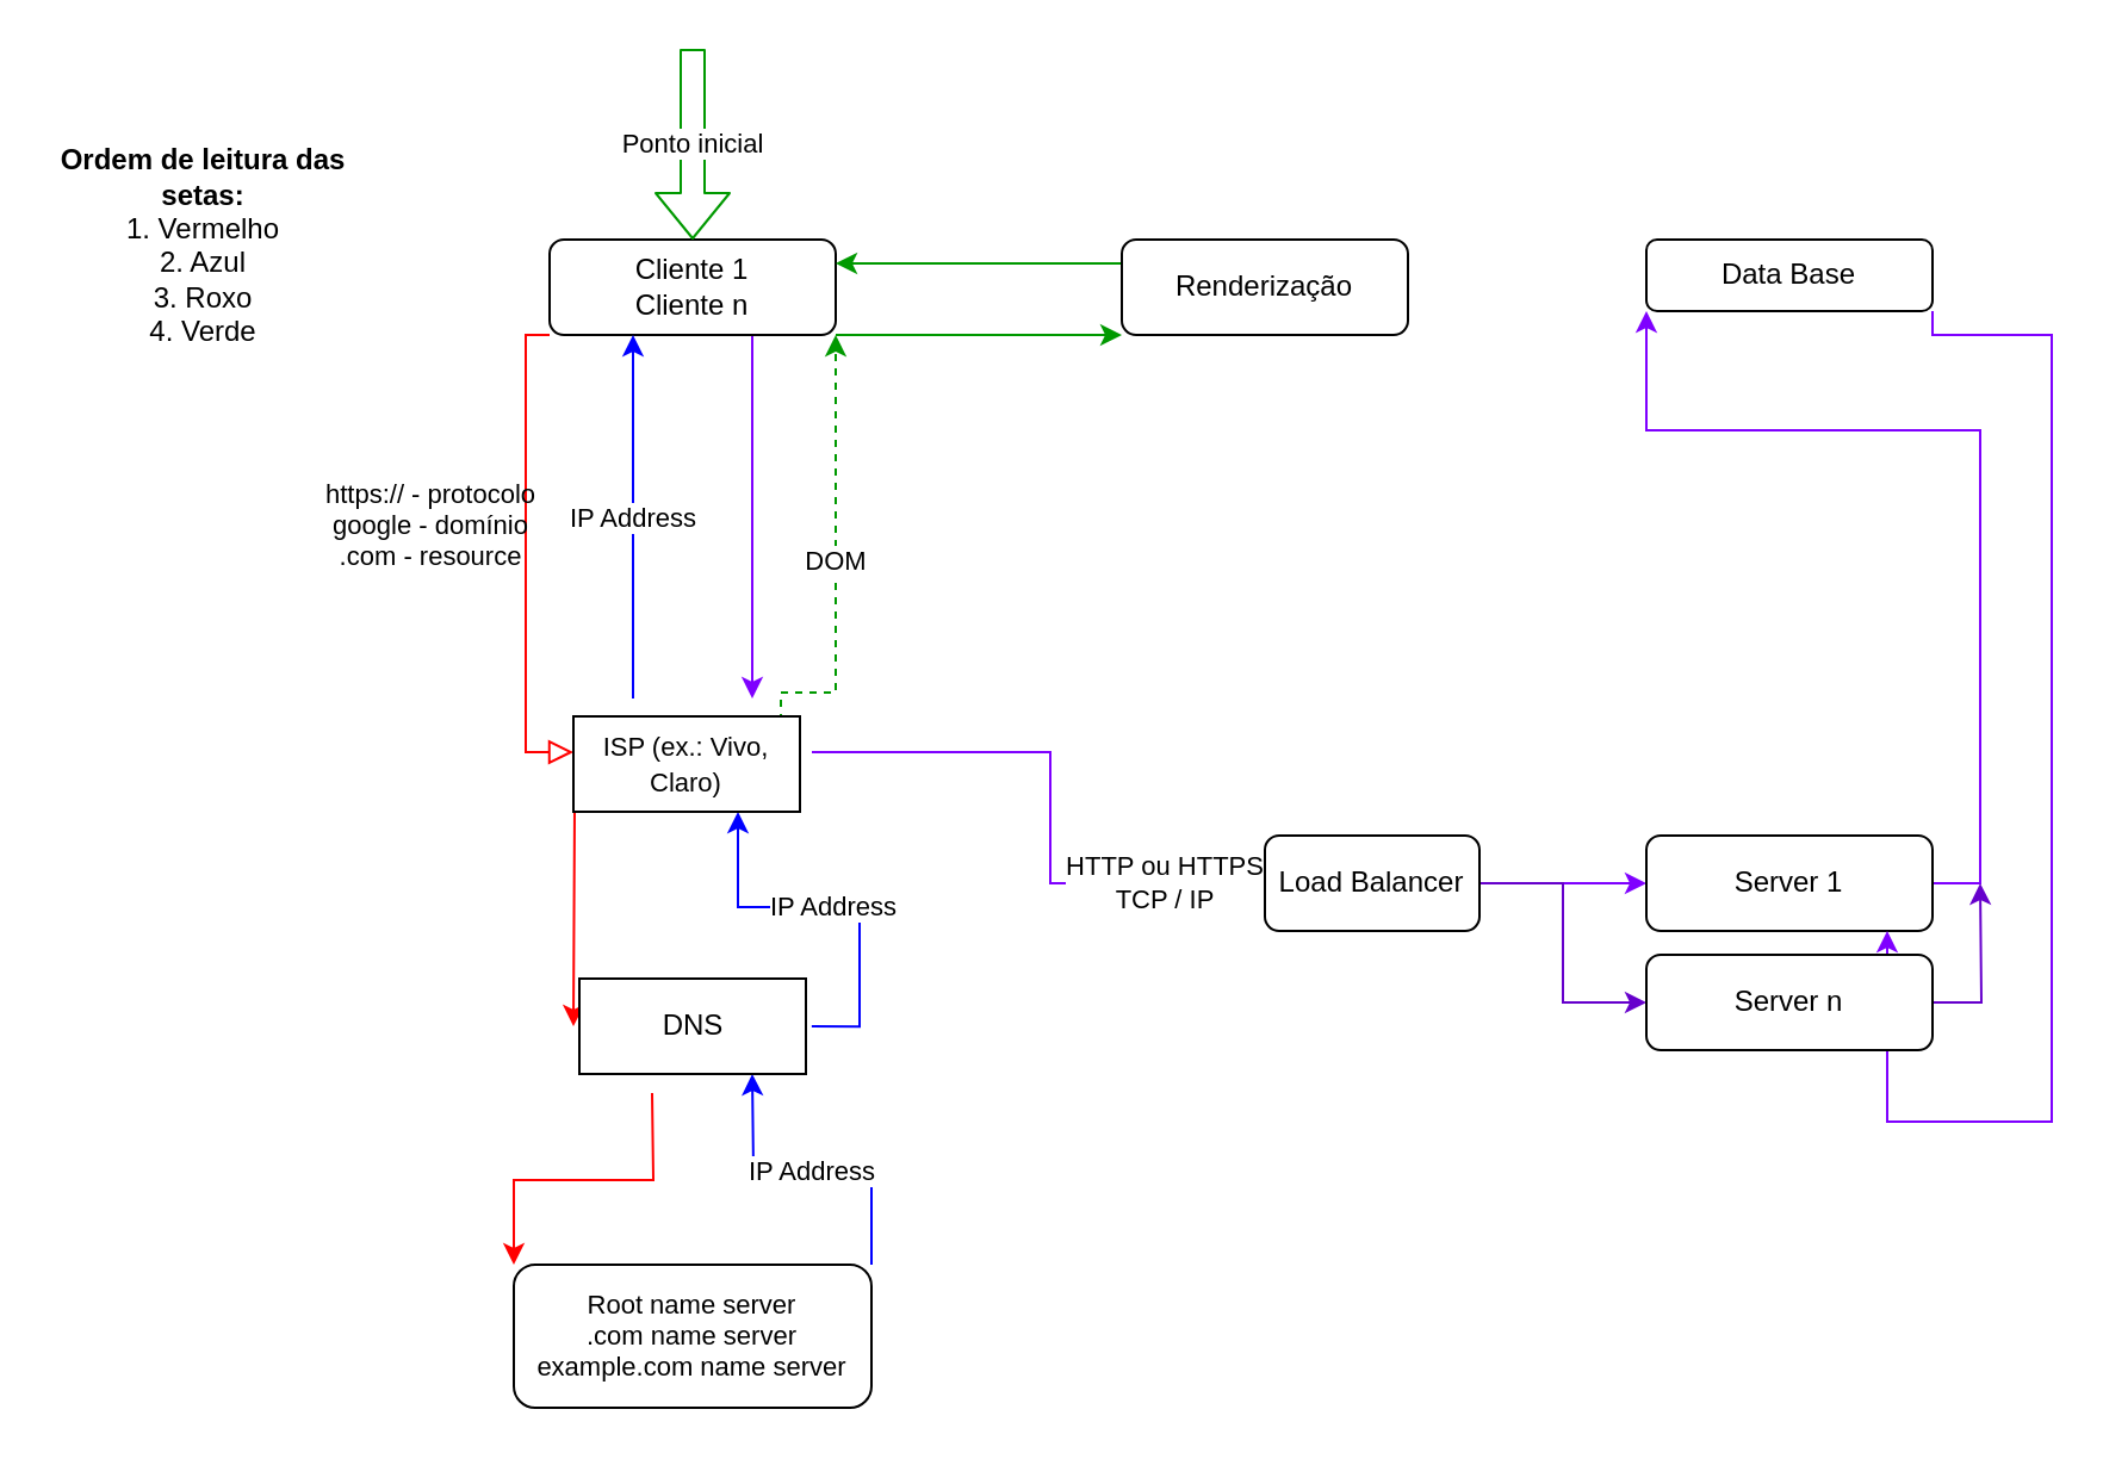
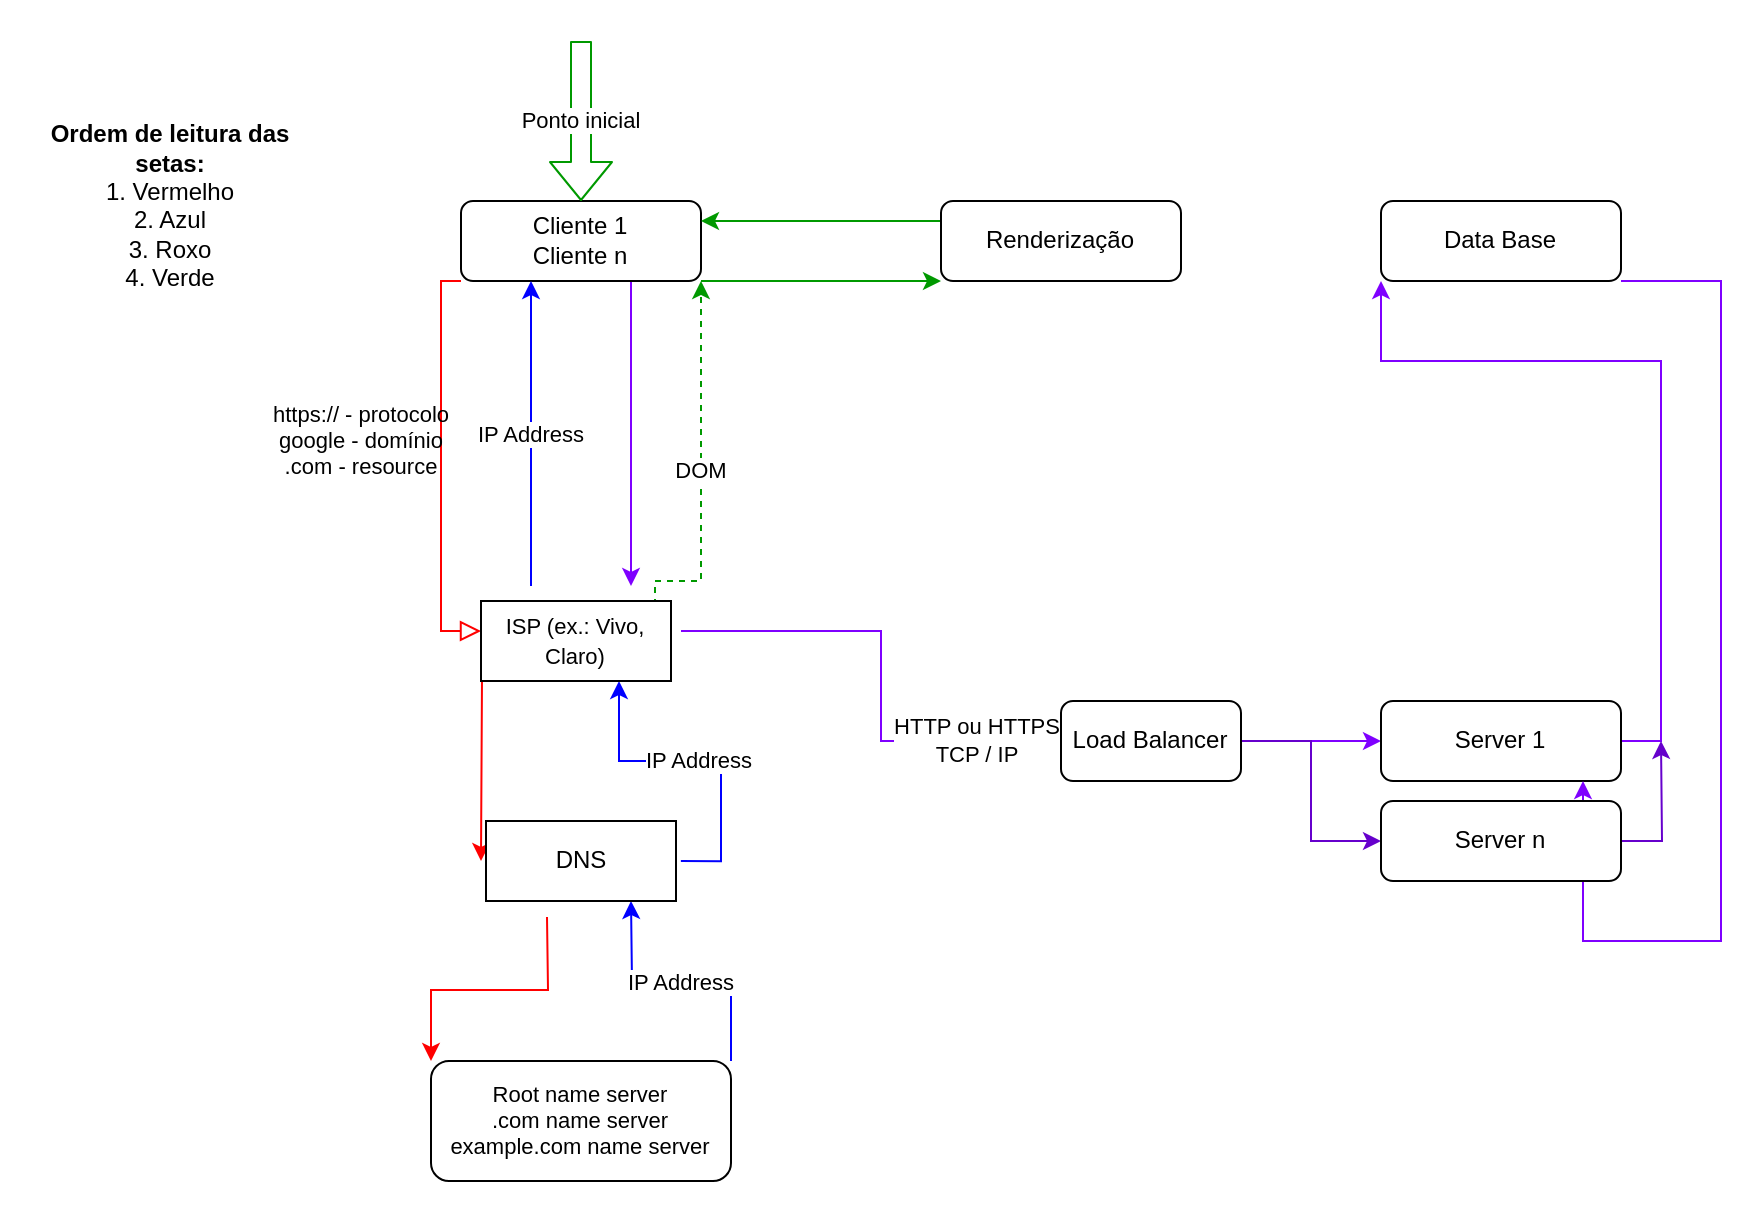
  <mxCell id="0" />
  <mxCell id="1" parent="0" />
  <mxCell id="2" value="&lt;div&gt;https:// - protocolo&lt;br&gt;&lt;/div&gt;&lt;div&gt;google - domínio&lt;br&gt;&lt;/div&gt;&lt;div&gt;.com - resource&lt;br&gt;&lt;/div&gt;" style="rounded=0;html=1;jettySize=auto;orthogonalLoop=1;fontSize=11;endArrow=block;endFill=0;endSize=8;strokeWidth=1;shadow=0;labelBackgroundColor=none;edgeStyle=orthogonalEdgeStyle;exitX=0;exitY=1;exitDx=0;exitDy=0;entryX=0;entryY=0.5;entryDx=0;entryDy=0;strokeColor=#FF0000;" parent="1" source="5" edge="1"><mxGeometry x="-0.122" y="-40" relative="1" as="geometry"><mxPoint x="240" y="315" as="targetPoint" /><Array as="points"><mxPoint x="220" y="140" /><mxPoint x="220" y="315" /></Array><mxPoint as="offset" /></mxGeometry></mxCell>
  <mxCell id="3" style="edgeStyle=orthogonalEdgeStyle;rounded=0;orthogonalLoop=1;jettySize=auto;html=1;entryX=1;entryY=0;entryDx=0;entryDy=0;strokeColor=#7F00FF;exitX=0.75;exitY=1;exitDx=0;exitDy=0;" edge="1" parent="1" source="5"><mxGeometry relative="1" as="geometry"><mxPoint x="315" y="292.5" as="targetPoint" /><Array as="points"><mxPoint x="315" y="140" /></Array></mxGeometry></mxCell>
  <mxCell id="4" style="edgeStyle=orthogonalEdgeStyle;rounded=0;orthogonalLoop=1;jettySize=auto;html=1;strokeColor=#009900;entryX=0;entryY=1;entryDx=0;entryDy=0;" edge="1" parent="1" target="19"><mxGeometry relative="1" as="geometry"><mxPoint x="470" y="120" as="targetPoint" /><mxPoint x="350" y="140" as="sourcePoint" /><Array as="points"><mxPoint x="460" y="140" /><mxPoint x="460" y="140" /></Array></mxGeometry></mxCell>
  <mxCell id="5" value="&lt;div&gt;Cliente 1&lt;br&gt;&lt;/div&gt;Cliente n" style="rounded=1;whiteSpace=wrap;html=1;fontSize=12;glass=0;strokeWidth=1;shadow=0;" parent="1" vertex="1"><mxGeometry x="230" y="100" width="120" height="40" as="geometry" /></mxCell>
  <mxCell id="6" style="edgeStyle=orthogonalEdgeStyle;rounded=0;orthogonalLoop=1;jettySize=auto;html=1;entryX=0;entryY=0.5;entryDx=0;entryDy=0;strokeColor=#FF0000;exitX=0;exitY=1;exitDx=0;exitDy=0;" edge="1" parent="1"><mxGeometry relative="1" as="geometry"><mxPoint x="265" y="337.5" as="sourcePoint" /><mxPoint x="240" y="430" as="targetPoint" /></mxGeometry></mxCell>
  <mxCell id="7" value="IP Address" style="edgeStyle=orthogonalEdgeStyle;rounded=0;orthogonalLoop=1;jettySize=auto;html=1;strokeColor=#0000FF;exitX=0;exitY=0;exitDx=0;exitDy=0;" edge="1" parent="1"><mxGeometry relative="1" as="geometry"><mxPoint x="265" y="292.5" as="sourcePoint" /><mxPoint x="265" y="140" as="targetPoint" /><Array as="points"><mxPoint x="265" y="140" /></Array></mxGeometry></mxCell>
  <mxCell id="8" value="&lt;div&gt;HTTP ou HTTPS&lt;/div&gt;&lt;div&gt;TCP / IP&lt;br&gt;&lt;/div&gt;" style="edgeStyle=orthogonalEdgeStyle;rounded=0;orthogonalLoop=1;jettySize=auto;html=1;entryX=0;entryY=0.5;entryDx=0;entryDy=0;strokeColor=#7F00FF;" edge="1" parent="1" target="11"><mxGeometry relative="1" as="geometry"><mxPoint x="340" y="315" as="sourcePoint" /><Array as="points"><mxPoint x="440" y="315" /><mxPoint x="440" y="370" /></Array></mxGeometry></mxCell>
  <mxCell id="9" value="DOM" style="edgeStyle=orthogonalEdgeStyle;rounded=0;orthogonalLoop=1;jettySize=auto;html=1;entryX=1;entryY=1;entryDx=0;entryDy=0;strokeColor=#009900;exitX=1;exitY=0;exitDx=0;exitDy=0;dashed=1;" edge="1" parent="1" source="27" target="5"><mxGeometry relative="1" as="geometry"><mxPoint x="327" y="302.04" as="sourcePoint" /><Array as="points"><mxPoint x="327" y="300" /><mxPoint x="327" y="290" /><mxPoint x="350" y="290" /></Array></mxGeometry></mxCell>
  <mxCell id="10" style="edgeStyle=orthogonalEdgeStyle;rounded=0;orthogonalLoop=1;jettySize=auto;html=1;entryX=0;entryY=1;entryDx=0;entryDy=0;strokeColor=#7F00FF;exitX=1;exitY=0.5;exitDx=0;exitDy=0;" edge="1" parent="1" source="11" target="17"><mxGeometry relative="1" as="geometry"><Array as="points"><mxPoint x="830" y="370" /><mxPoint x="830" y="180" /><mxPoint x="690" y="180" /></Array></mxGeometry></mxCell>
  <mxCell id="11" value="Server 1" style="rounded=1;whiteSpace=wrap;html=1;fontSize=12;glass=0;strokeWidth=1;shadow=0;" parent="1" vertex="1"><mxGeometry x="690" y="350" width="120" height="40" as="geometry" /></mxCell>
  <mxCell id="12" value="&lt;div&gt;IP Address&lt;/div&gt;" style="edgeStyle=orthogonalEdgeStyle;rounded=0;orthogonalLoop=1;jettySize=auto;html=1;strokeColor=#0000FF;" edge="1" parent="1"><mxGeometry relative="1" as="geometry"><mxPoint x="309" y="340" as="targetPoint" /><mxPoint x="339.926" y="430.059" as="sourcePoint" /><Array as="points"><mxPoint x="360" y="430" /><mxPoint x="360" y="380" /><mxPoint x="309" y="380" /></Array></mxGeometry></mxCell>
  <mxCell id="13" style="edgeStyle=orthogonalEdgeStyle;rounded=0;orthogonalLoop=1;jettySize=auto;html=1;entryX=0;entryY=0;entryDx=0;entryDy=0;strokeColor=#FF0000;exitX=0.33;exitY=0.85;exitDx=0;exitDy=0;exitPerimeter=0;" edge="1" parent="1" target="15"><mxGeometry relative="1" as="geometry"><mxPoint x="273" y="458" as="sourcePoint" /></mxGeometry></mxCell>
  <mxCell id="14" value="&lt;div&gt;IP Address&lt;/div&gt;" style="edgeStyle=orthogonalEdgeStyle;rounded=0;orthogonalLoop=1;jettySize=auto;html=1;entryX=1;entryY=1;entryDx=0;entryDy=0;strokeColor=#0000FF;exitX=1;exitY=0;exitDx=0;exitDy=0;" edge="1" parent="1" source="15"><mxGeometry relative="1" as="geometry"><mxPoint x="315" y="450" as="targetPoint" /></mxGeometry></mxCell>
  <mxCell id="15" value="&lt;div style=&quot;font-size: 11px&quot;&gt;&lt;font style=&quot;font-size: 11px&quot;&gt;Root name server&lt;/font&gt;&lt;/div&gt;&lt;div style=&quot;font-size: 11px&quot;&gt;&lt;font style=&quot;font-size: 11px&quot;&gt;.com name server&lt;/font&gt;&lt;/div&gt;&lt;div style=&quot;font-size: 11px&quot;&gt;&lt;font style=&quot;font-size: 11px&quot;&gt;example.com name server&lt;/font&gt;&lt;br&gt;&lt;/div&gt;" style="rounded=1;whiteSpace=wrap;html=1;fontSize=12;glass=0;strokeWidth=1;shadow=0;" parent="1" vertex="1"><mxGeometry x="215" y="530" width="150" height="60" as="geometry" /></mxCell>
  <mxCell id="16" style="edgeStyle=orthogonalEdgeStyle;rounded=0;orthogonalLoop=1;jettySize=auto;html=1;strokeColor=#7F00FF;exitX=1;exitY=1;exitDx=0;exitDy=0;" edge="1" parent="1" source="17" target="11"><mxGeometry relative="1" as="geometry"><mxPoint x="790" y="460" as="targetPoint" /><Array as="points"><mxPoint x="860" y="140" /><mxPoint x="860" y="470" /><mxPoint x="791" y="470" /></Array></mxGeometry></mxCell>
- <mxCell id="17" value="Data Base" style="rounded=1;whiteSpace=wrap;html=1;fontSize=12;glass=0;strokeWidth=1;shadow=0;" vertex="1" parent="1"><mxGeometry x="690" y="100" width="120" height="30" as="geometry" /></mxCell>
+ <mxCell id="17" value="Data Base" style="rounded=1;whiteSpace=wrap;html=1;fontSize=12;glass=0;strokeWidth=1;shadow=0;" vertex="1" parent="1"><mxGeometry x="690" y="100" width="120" height="40" as="geometry" /></mxCell>
  <mxCell id="18" style="edgeStyle=orthogonalEdgeStyle;rounded=0;orthogonalLoop=1;jettySize=auto;html=1;entryX=1;entryY=0.25;entryDx=0;entryDy=0;strokeColor=#009900;" edge="1" parent="1" source="19" target="5"><mxGeometry relative="1" as="geometry"><Array as="points"><mxPoint x="440" y="110" /><mxPoint x="440" y="110" /></Array></mxGeometry></mxCell>
  <mxCell id="19" value="Renderização" style="rounded=1;whiteSpace=wrap;html=1;fontSize=12;glass=0;strokeWidth=1;shadow=0;" vertex="1" parent="1"><mxGeometry x="470" y="100" width="120" height="40" as="geometry" /></mxCell>
  <mxCell id="20" value="&lt;div&gt;&lt;b&gt;Ordem de leitura das setas:&lt;/b&gt;&lt;/div&gt;&lt;div&gt;1. Vermelho&lt;/div&gt;&lt;div&gt;2. Azul&lt;/div&gt;&lt;div&gt;3. Roxo&lt;/div&gt;&lt;div&gt;4. Verde&lt;br&gt;&lt;/div&gt;&lt;div&gt;&lt;br&gt;&lt;/div&gt;" style="text;html=1;strokeColor=none;fillColor=none;align=center;verticalAlign=middle;whiteSpace=wrap;rounded=0;" vertex="1" parent="1"><mxGeometry x="20" y="40" width="130" height="140" as="geometry" /></mxCell>
  <mxCell id="21" value="Ponto inicial" style="shape=flexArrow;endArrow=classic;html=1;strokeColor=#009900;entryX=0.5;entryY=0;entryDx=0;entryDy=0;" edge="1" parent="1" target="5"><mxGeometry width="50" height="50" relative="1" as="geometry"><mxPoint x="290" as="sourcePoint" y="20" /><mxPoint x="280" y="220" as="targetPoint" /></mxGeometry></mxCell>
  <mxCell id="22" style="edgeStyle=orthogonalEdgeStyle;rounded=0;orthogonalLoop=1;jettySize=auto;html=1;entryX=0;entryY=0.5;entryDx=0;entryDy=0;strokeColor=#6600CC;" edge="1" parent="1" source="23" target="26"><mxGeometry relative="1" as="geometry" /></mxCell>
  <mxCell id="23" value="Load Balancer" style="rounded=1;whiteSpace=wrap;html=1;fontSize=12;glass=0;strokeWidth=1;shadow=0;" vertex="1" parent="1"><mxGeometry x="530" y="350" width="90" height="40" as="geometry" /></mxCell>
  <mxCell id="24" style="edgeStyle=orthogonalEdgeStyle;rounded=0;orthogonalLoop=1;jettySize=auto;html=1;exitX=0.5;exitY=1;exitDx=0;exitDy=0;strokeColor=#009900;" edge="1" parent="1" source="23" target="23"><mxGeometry relative="1" as="geometry" /></mxCell>
  <mxCell id="25" style="edgeStyle=orthogonalEdgeStyle;rounded=0;orthogonalLoop=1;jettySize=auto;html=1;strokeColor=#6600CC;" edge="1" parent="1" source="26"><mxGeometry relative="1" as="geometry"><mxPoint x="830" y="370" as="targetPoint" /></mxGeometry></mxCell>
  <mxCell id="26" value="Server n" style="rounded=1;whiteSpace=wrap;html=1;fontSize=12;glass=0;strokeWidth=1;shadow=0;" vertex="1" parent="1"><mxGeometry x="690" y="400" width="120" height="40" as="geometry" /></mxCell>
  <mxCell id="27" value="&lt;font style=&quot;font-size: 11px&quot;&gt;ISP (ex.: Vivo, Claro)&lt;/font&gt;" style="rounded=0;whiteSpace=wrap;html=1;" vertex="1" parent="1"><mxGeometry x="240" y="300" width="95" height="40" as="geometry" /></mxCell>
  <mxCell id="28" value="DNS" style="rounded=0;whiteSpace=wrap;html=1;" vertex="1" parent="1"><mxGeometry x="242.5" y="410" width="95" height="40" as="geometry" /></mxCell>
